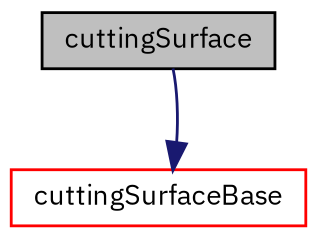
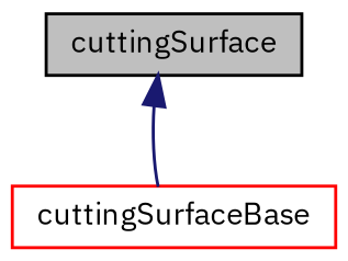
  digraph {
    fontname="IBM Plex Sans"
    node [fontname="IBM Plex Sans" fontsize=10 shape=record]
    n1 [color=black fillcolor=grey75 fontcolor=black height=0.2 label=cuttingSurface style=filled width=0.4]
    n2 [color=red height=0.2 label=cuttingSurfaceBase width=0.4]
-   n2 -> n1 [color=midnightblue dir=back fontname="IBM Plex Sans" fontsize=10 labelfontname=Helvetica labelfontsize=10 style=solid]
+   n1 -> n2 [color=midnightblue dir=back fontname="IBM Plex Sans" fontsize=10 labelfontname=Helvetica labelfontsize=10 style=solid]
  }
